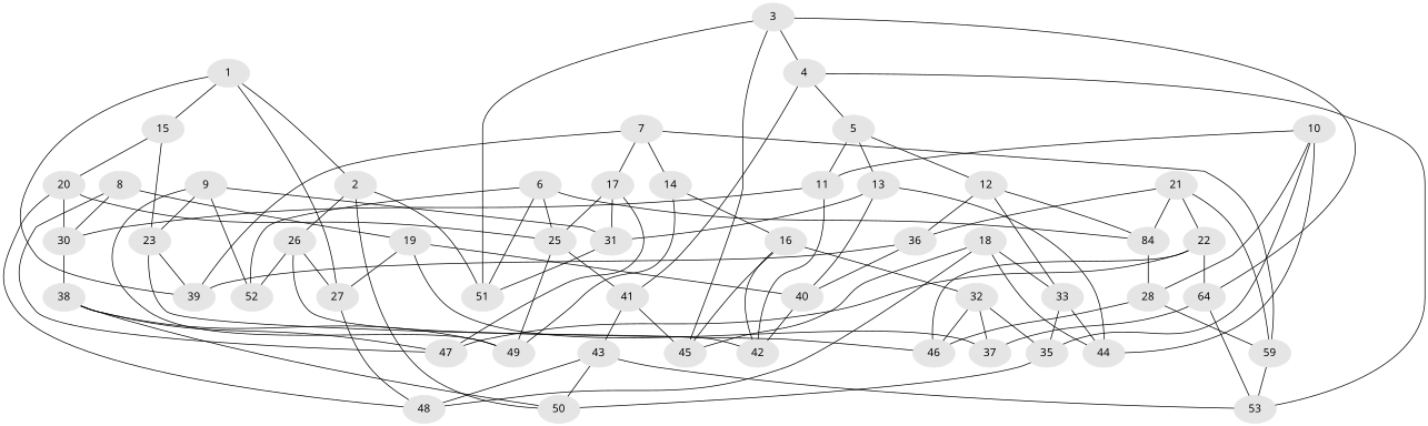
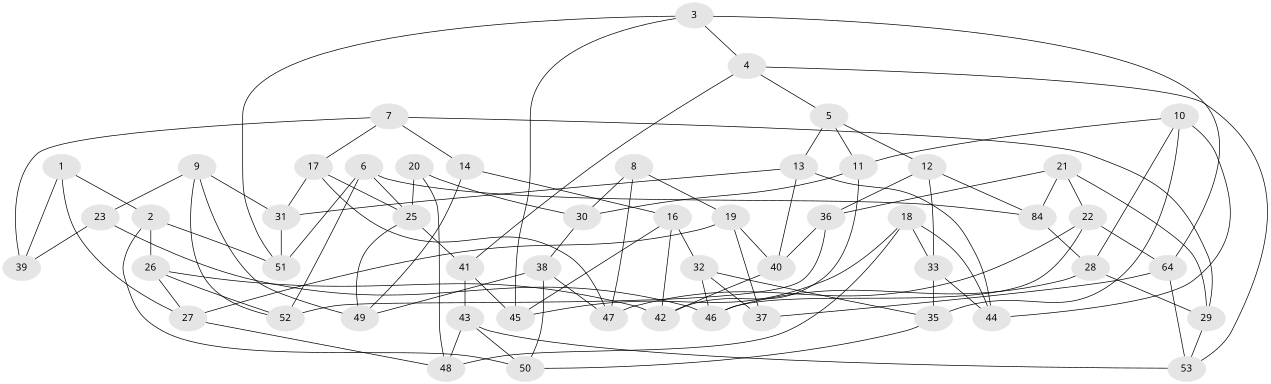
  graph {
    fontname="Noto Sans"
    node [color=gray90 fontname="Noto Sans" style=filled]
    edge [fontname="Noto Sans"]
    1
    2
-   15
    27
    39
    26
    50
    51
    23
    20
    48
    52
    42
    3
    4
    n16 [label=64]
    45
    5
    41
    53
    37
    11
    12
    13
    43
    30
    n27 [label=84]
    33
    36
    31
    44
    40
    6
    25
    8
    19
    47
    28
    7
    14
    17
-   29 [label=59]
+   29
    49
    16
    38
    9
    46
    10
    35
    32
    18
    21
    22
    1 -- 2
-   1 -- 15
    1 -- 27
    1 -- 39
    2 -- 26
    2 -- 50
    2 -- 51
-   15 -- 23
-   15 -- 20
    27 -- 48
    26 -- 27
    26 -- 52
    26 -- 42
    23 -- 39
    23 -- 46
    20 -- 48
    20 -- 30
    20 -- 25
    3 -- 51
    3 -- 4
    3 -- n16
    3 -- 45
    4 -- 5
    4 -- 41
    4 -- 53
    n16 -- 53
    n16 -- 37
    5 -- 11
    5 -- 12
    5 -- 13
    41 -- 45
    41 -- 43
    11 -- 42
    11 -- 30
    12 -- n27
    12 -- 33
    12 -- 36
    13 -- 31
    13 -- 44
    13 -- 40
    43 -- 50
    43 -- 48
    43 -- 53
    30 -- 38
    n27 -- 28
    33 -- 44
    33 -- 35
-   36 -- 39
+   36 -- 52
    36 -- 40
    31 -- 51
    40 -- 42
    6 -- 51
    6 -- 52
    6 -- n27
    6 -- 25
    25 -- 41
    25 -- 49
    8 -- 30
    8 -- 19
    8 -- 47
    19 -- 27
    19 -- 37
    19 -- 40
    28 -- 29
    28 -- 46
    7 -- 39
    7 -- 14
    7 -- 17
    7 -- 29
    14 -- 49
    14 -- 16
    17 -- 31
    17 -- 25
    17 -- 47
    29 -- 53
    16 -- 42
    16 -- 45
    16 -- 32
    38 -- 50
    38 -- 47
    38 -- 49
    9 -- 23
    9 -- 52
    9 -- 31
    9 -- 49
    10 -- 11
    10 -- 44
    10 -- 28
    10 -- 35
    35 -- 50
    32 -- 37
    32 -- 46
    32 -- 35
    18 -- 48
    18 -- 45
    18 -- 33
    18 -- 44
    21 -- n27
    21 -- 36
    21 -- 29
    21 -- 22
    22 -- n16
    22 -- 47
    22 -- 46
  }
